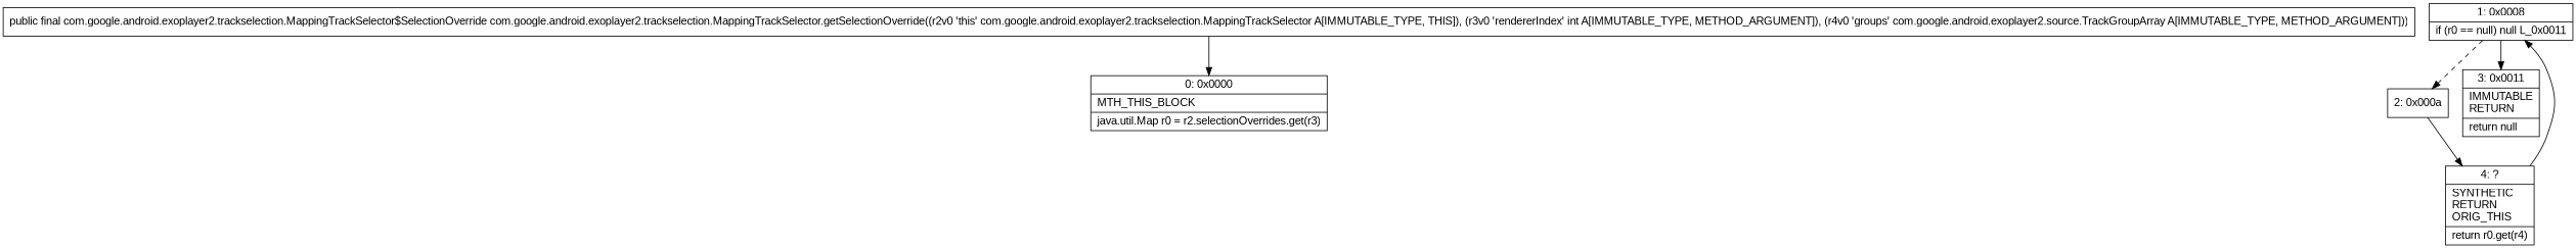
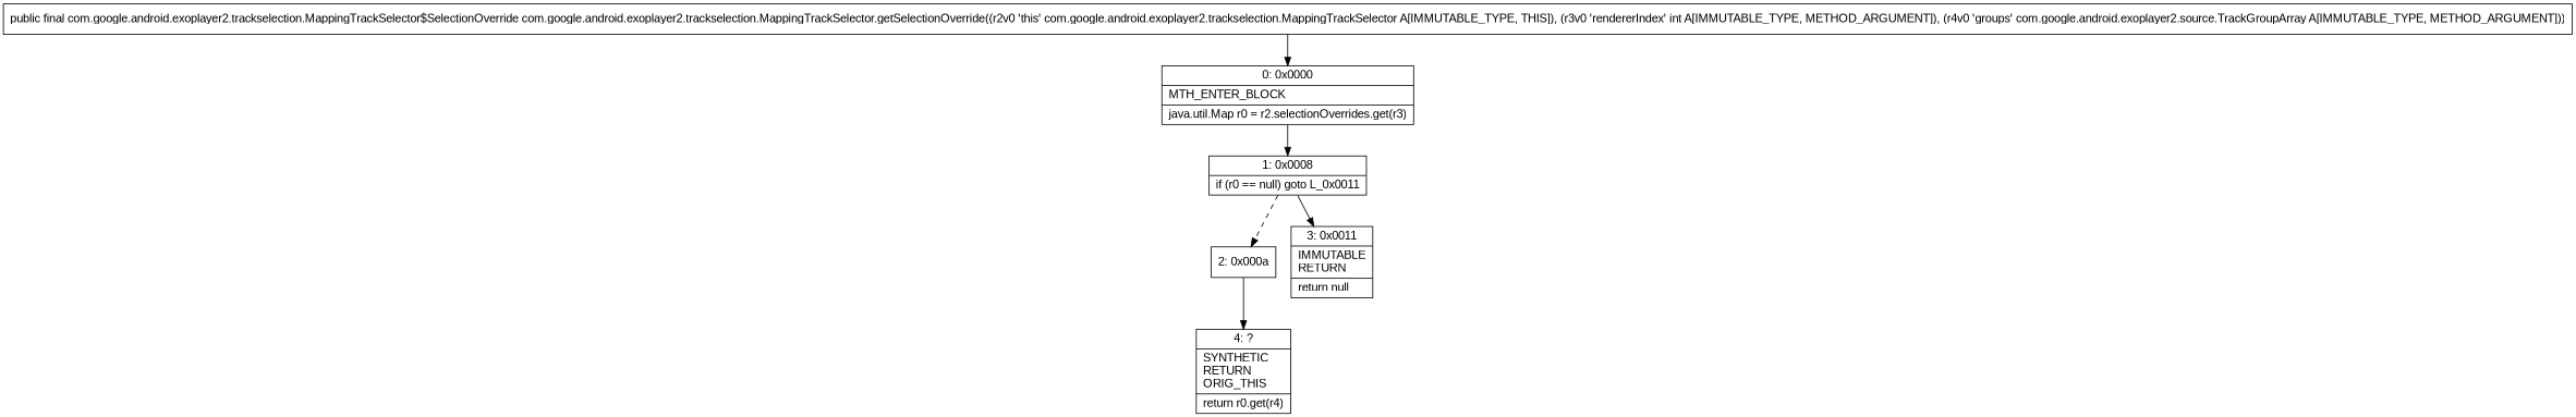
  digraph {
    fontname="Liberation Sans"
    node [fontname="Liberation Sans" shape=record]
    edge [fontname="Liberation Sans"]
-   n1 [label="{0\:\ 0x0000|MTH_THIS_BLOCK\l|java.util.Map r0 = r2.selectionOverrides.get(r3)\l}"]
-   n2 [label="{1\:\ 0x0008|if (r0 == null) null L_0x0011\l}"]
+   n1 [label="{0\:\ 0x0000|MTH_ENTER_BLOCK\l|java.util.Map r0 = r2.selectionOverrides.get(r3)\l}"]
+   n2 [label="{1\:\ 0x0008|if (r0 == null) goto L_0x0011\l}"]
    n3 [label="{2\:\ 0x000a}"]
    n4 [label="{3\:\ 0x0011|IMMUTABLE\lRETURN\l|return null\l}"]
    n5 [label="{4\:\ ?|SYNTHETIC\lRETURN\lORIG_THIS\l|return r0.get(r4)\l}"]
    n6 [label="{public final com.google.android.exoplayer2.trackselection.MappingTrackSelector$SelectionOverride com.google.android.exoplayer2.trackselection.MappingTrackSelector.getSelectionOverride((r2v0 'this' com.google.android.exoplayer2.trackselection.MappingTrackSelector A[IMMUTABLE_TYPE, THIS]), (r3v0 'rendererIndex' int A[IMMUTABLE_TYPE, METHOD_ARGUMENT]), (r4v0 'groups' com.google.android.exoplayer2.source.TrackGroupArray A[IMMUTABLE_TYPE, METHOD_ARGUMENT])) }"]
-   n5 -> n2
+   n1 -> n2
    n2 -> n3 [style=dashed]
    n2 -> n4
    n3 -> n5
    n6 -> n1
  }
